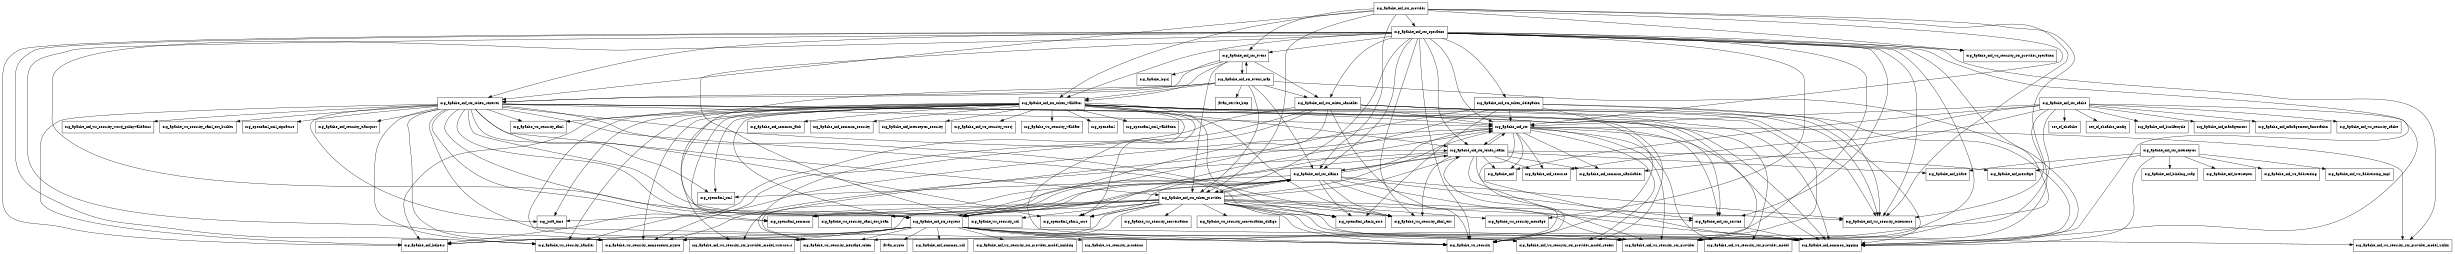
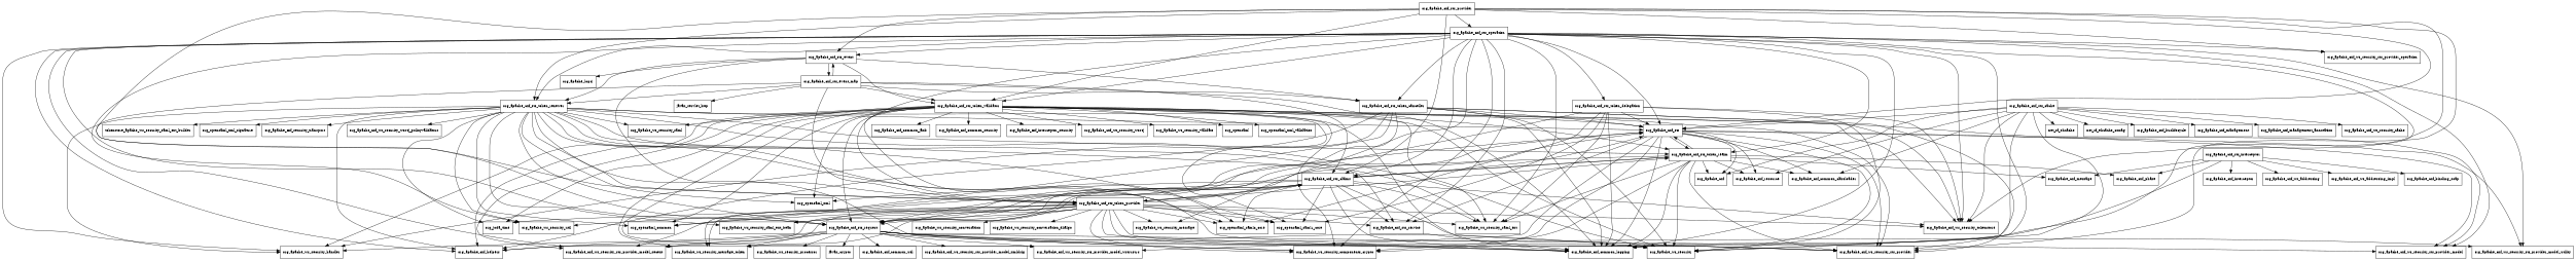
  digraph {
    node [fontsize=10.0 shape=box]
    org_apache_cxf_sts
    org_apache_cxf
    org_apache_cxf_common_classloader
    org_apache_cxf_common_logging
    org_apache_cxf_resource
    org_apache_cxf_sts_service
    org_apache_cxf_sts_token_realm
    org_apache_cxf_ws_security_sts_provider
    org_apache_cxf_ws_security_sts_provider_model
    org_apache_cxf_ws_security_sts_provider_model_secext
    org_apache_cxf_ws_security_sts_provider_model_utility
    org_apache_cxf_ws_security_sts_provider_model_wstrust14
    org_apache_ws_security
    org_apache_ws_security_components_crypto
    org_apache_cxf_sts_claims
    org_apache_ws_security_saml_ext
    org_apache_cxf_message
    org_apache_cxf_phase
    org_apache_ws_security_message_token
    org_apache_cxf_ws_security_tokenstore
    org_apache_cxf_sts_request
    org_apache_cxf_sts_token_provider
    org_apache_ws_security_saml_ext_bean
    org_opensaml_common
    org_opensaml_saml1_core
    org_opensaml_saml2_core
    org_opensaml_xml
    org_apache_cxf_sts_cache
    net_sf_ehcache
    net_sf_ehcache_config
    org_apache_cxf_buslifecycle
    org_apache_cxf_management
    org_apache_cxf_management_annotation
    org_apache_cxf_ws_security_cache
    org_apache_cxf_helpers
    org_apache_ws_security_handler
    javax_crypto
    org_apache_cxf_common_util
    org_apache_cxf_ws_security_sts_provider_model_xmldsig
    org_apache_ws_security_processor
    org_apache_ws_security_message
    org_apache_ws_security_util
    org_apache_ws_security_conversation
    org_apache_ws_security_conversation_dkalgo
    org_joda_time
    org_apache_cxf_sts_event
    org_apache_cxf_sts_event_map
    org_apache_cxf_sts_token_canceller
    org_apache_cxf_sts_token_renewer
    org_apache_cxf_sts_token_validator
    org_apache_log4j
    javax_servlet_http
    org_apache_cxf_security_transport
    org_apache_cxf_ws_security_wss4j_policyvalidators
    org_apache_ws_security_saml
-   org_apache_ws_security_saml_ext_builder
+   org_apache_ws_security_saml_ext_builder [label=tokenstore_apache_ws_security_saml_ext_builder]
    org_opensaml_xml_signature
    org_apache_cxf_common_jaxb
    org_apache_cxf_common_security
    org_apache_cxf_interceptor_security
    org_apache_cxf_ws_security_wss4j
    org_apache_ws_security_validate
    org_opensaml
    org_opensaml_xml_validation
    org_apache_cxf_sts_interceptor
    org_apache_cxf_binding_soap
    org_apache_cxf_interceptor
    org_apache_cxf_ws_addressing
    org_apache_cxf_ws_addressing_impl
    org_apache_cxf_sts_operation
    org_apache_cxf_sts_token_delegation
    org_apache_cxf_ws_security_sts_provider_operation
    org_apache_cxf_sts_provider
    org_apache_cxf_sts -> org_apache_cxf
    org_apache_cxf_sts -> org_apache_cxf_common_classloader
    org_apache_cxf_sts -> org_apache_cxf_common_logging
    org_apache_cxf_sts -> org_apache_cxf_resource
    org_apache_cxf_sts -> org_apache_cxf_sts_service
    org_apache_cxf_sts -> org_apache_cxf_sts_token_realm
    org_apache_cxf_sts -> org_apache_cxf_ws_security_sts_provider
    org_apache_cxf_sts -> org_apache_cxf_ws_security_sts_provider_model
    org_apache_cxf_sts -> org_apache_cxf_ws_security_sts_provider_model_secext
    org_apache_cxf_sts -> org_apache_cxf_ws_security_sts_provider_model_utility
    org_apache_cxf_sts -> org_apache_cxf_ws_security_sts_provider_model_wstrust14
    org_apache_cxf_sts -> org_apache_ws_security
    org_apache_cxf_sts -> org_apache_ws_security_components_crypto
    org_apache_cxf_sts_service -> org_apache_cxf_common_logging
    org_apache_cxf_sts_token_realm -> org_apache_cxf_sts
    org_apache_cxf_sts_token_realm -> org_apache_cxf
    org_apache_cxf_sts_token_realm -> org_apache_cxf_common_classloader
    org_apache_cxf_sts_token_realm -> org_apache_cxf_common_logging
    org_apache_cxf_sts_token_realm -> org_apache_cxf_resource
    org_apache_cxf_sts_token_realm -> org_apache_cxf_ws_security_sts_provider
    org_apache_cxf_sts_token_realm -> org_apache_ws_security
    org_apache_cxf_sts_token_realm -> org_apache_ws_security_components_crypto
    org_apache_cxf_sts_token_realm -> org_apache_cxf_sts_claims
    org_apache_cxf_sts_token_realm -> org_apache_ws_security_saml_ext
    org_apache_cxf_sts_token_realm -> org_apache_cxf_message
    org_apache_cxf_sts_token_realm -> org_apache_cxf_phase
    org_apache_cxf_sts_token_realm -> org_apache_ws_security_message_token
    org_apache_cxf_sts_claims -> org_apache_cxf_sts
    org_apache_cxf_sts_claims -> org_apache_cxf_common_logging
    org_apache_cxf_sts_claims -> org_apache_cxf_sts_service
    org_apache_cxf_sts_claims -> org_apache_cxf_sts_token_realm
    org_apache_cxf_sts_claims -> org_apache_cxf_ws_security_sts_provider
    org_apache_cxf_sts_claims -> org_apache_ws_security_saml_ext
    org_apache_cxf_sts_claims -> org_apache_cxf_ws_security_tokenstore
    org_apache_cxf_sts_claims -> org_apache_cxf_sts_request
    org_apache_cxf_sts_claims -> org_apache_cxf_sts_token_provider
    org_apache_cxf_sts_claims -> org_apache_ws_security_saml_ext_bean
    org_apache_cxf_sts_claims -> org_opensaml_common
    org_apache_cxf_sts_claims -> org_opensaml_saml1_core
    org_apache_cxf_sts_claims -> org_opensaml_saml2_core
    org_apache_cxf_sts_claims -> org_opensaml_xml
    org_apache_cxf_sts_request -> org_apache_cxf_sts
    org_apache_cxf_sts_request -> org_apache_cxf_common_logging
    org_apache_cxf_sts_request -> org_apache_cxf_ws_security_sts_provider
    org_apache_cxf_sts_request -> org_apache_cxf_ws_security_sts_provider_model
    org_apache_cxf_sts_request -> org_apache_cxf_ws_security_sts_provider_model_secext
    org_apache_cxf_sts_request -> org_apache_cxf_ws_security_sts_provider_model_utility
    org_apache_cxf_sts_request -> org_apache_cxf_ws_security_sts_provider_model_wstrust14
    org_apache_cxf_sts_request -> org_apache_ws_security
    org_apache_cxf_sts_request -> org_apache_ws_security_components_crypto
    org_apache_cxf_sts_request -> org_apache_cxf_sts_claims
    org_apache_cxf_sts_request -> org_apache_ws_security_message_token
    org_apache_cxf_sts_request -> org_apache_cxf_helpers
    org_apache_cxf_sts_request -> org_apache_ws_security_handler
    org_apache_cxf_sts_request -> javax_crypto
    org_apache_cxf_sts_request -> org_apache_cxf_common_util
    org_apache_cxf_sts_request -> org_apache_cxf_ws_security_sts_provider_model_xmldsig
    org_apache_cxf_sts_request -> org_apache_ws_security_processor
    org_apache_cxf_sts_token_provider -> org_apache_cxf_sts
    org_apache_cxf_sts_token_provider -> org_apache_cxf_common_logging
    org_apache_cxf_sts_token_provider -> org_apache_cxf_sts_service
    org_apache_cxf_sts_token_provider -> org_apache_cxf_sts_token_realm
    org_apache_cxf_sts_token_provider -> org_apache_cxf_ws_security_sts_provider
    org_apache_cxf_sts_token_provider -> org_apache_cxf_ws_security_sts_provider_model_secext
    org_apache_cxf_sts_token_provider -> org_apache_ws_security
    org_apache_cxf_sts_token_provider -> org_apache_ws_security_components_crypto
    org_apache_cxf_sts_token_provider -> org_apache_cxf_sts_claims
    org_apache_cxf_sts_token_provider -> org_apache_ws_security_saml_ext
    org_apache_cxf_sts_token_provider -> org_apache_ws_security_message_token
    org_apache_cxf_sts_token_provider -> org_apache_cxf_ws_security_tokenstore
    org_apache_cxf_sts_token_provider -> org_apache_cxf_sts_request
    org_apache_cxf_sts_token_provider -> org_apache_ws_security_saml_ext_bean
    org_apache_cxf_sts_token_provider -> org_opensaml_common
    org_apache_cxf_sts_token_provider -> org_opensaml_saml1_core
    org_apache_cxf_sts_token_provider -> org_opensaml_saml2_core
    org_apache_cxf_sts_token_provider -> org_apache_cxf_helpers
    org_apache_cxf_sts_token_provider -> org_apache_ws_security_message
    org_apache_cxf_sts_token_provider -> org_apache_ws_security_util
    org_apache_cxf_sts_token_provider -> org_apache_ws_security_conversation
    org_apache_cxf_sts_token_provider -> org_apache_ws_security_conversation_dkalgo
    org_apache_cxf_sts_token_provider -> org_joda_time
    org_apache_cxf_sts_cache -> org_apache_cxf_sts
    org_apache_cxf_sts_cache -> org_apache_cxf
    org_apache_cxf_sts_cache -> org_apache_cxf_common_classloader
    org_apache_cxf_sts_cache -> org_apache_cxf_common_logging
    org_apache_cxf_sts_cache -> org_apache_cxf_resource
    org_apache_cxf_sts_cache -> org_apache_ws_security
    org_apache_cxf_sts_cache -> org_apache_cxf_ws_security_tokenstore
    org_apache_cxf_sts_cache -> net_sf_ehcache
    org_apache_cxf_sts_cache -> net_sf_ehcache_config
    org_apache_cxf_sts_cache -> org_apache_cxf_buslifecycle
    org_apache_cxf_sts_cache -> org_apache_cxf_management
    org_apache_cxf_sts_cache -> org_apache_cxf_management_annotation
    org_apache_cxf_sts_cache -> org_apache_cxf_ws_security_cache
    org_apache_cxf_sts_event -> org_apache_cxf_sts_token_provider
    org_apache_cxf_sts_event -> org_apache_cxf_sts_event_map
    org_apache_cxf_sts_event -> org_apache_cxf_sts_token_canceller
    org_apache_cxf_sts_event -> org_apache_cxf_sts_token_renewer
    org_apache_cxf_sts_event -> org_apache_cxf_sts_token_validator
    org_apache_cxf_sts_event -> org_apache_log4j
    org_apache_cxf_sts_event_map -> org_apache_cxf_common_logging
    org_apache_cxf_sts_event_map -> org_apache_cxf_sts_claims
    org_apache_cxf_sts_event_map -> org_apache_cxf_sts_request
    org_apache_cxf_sts_event_map -> org_apache_cxf_sts_token_provider
    org_apache_cxf_sts_event_map -> org_apache_cxf_sts_event
    org_apache_cxf_sts_event_map -> org_apache_cxf_sts_token_canceller
    org_apache_cxf_sts_event_map -> org_apache_cxf_sts_token_renewer
    org_apache_cxf_sts_event_map -> org_apache_cxf_sts_token_validator
    org_apache_cxf_sts_event_map -> javax_servlet_http
    org_apache_cxf_sts_token_canceller -> org_apache_cxf_sts
    org_apache_cxf_sts_token_canceller -> org_apache_cxf_common_logging
    org_apache_cxf_sts_token_canceller -> org_apache_cxf_ws_security_sts_provider
    org_apache_cxf_sts_token_canceller -> org_apache_ws_security
    org_apache_cxf_sts_token_canceller -> org_apache_ws_security_message_token
    org_apache_cxf_sts_token_canceller -> org_apache_cxf_ws_security_tokenstore
    org_apache_cxf_sts_token_canceller -> org_apache_cxf_sts_request
    org_apache_cxf_sts_token_canceller -> org_apache_cxf_helpers
    org_apache_cxf_sts_token_canceller -> org_apache_ws_security_handler
    org_apache_cxf_sts_token_renewer -> org_apache_cxf_sts
    org_apache_cxf_sts_token_renewer -> org_apache_cxf_common_logging
    org_apache_cxf_sts_token_renewer -> org_apache_cxf_sts_service
    org_apache_cxf_sts_token_renewer -> org_apache_cxf_sts_token_realm
    org_apache_cxf_sts_token_renewer -> org_apache_cxf_ws_security_sts_provider
    org_apache_cxf_sts_token_renewer -> org_apache_ws_security
    org_apache_cxf_sts_token_renewer -> org_apache_ws_security_components_crypto
    org_apache_cxf_sts_token_renewer -> org_apache_ws_security_saml_ext
    org_apache_cxf_sts_token_renewer -> org_apache_cxf_sts_request
    org_apache_cxf_sts_token_renewer -> org_apache_cxf_sts_token_provider
    org_apache_cxf_sts_token_renewer -> org_apache_ws_security_saml_ext_bean
    org_apache_cxf_sts_token_renewer -> org_opensaml_common
    org_apache_cxf_sts_token_renewer -> org_opensaml_saml1_core
    org_apache_cxf_sts_token_renewer -> org_opensaml_saml2_core
    org_apache_cxf_sts_token_renewer -> org_opensaml_xml
    org_apache_cxf_sts_token_renewer -> org_apache_cxf_helpers
    org_apache_cxf_sts_token_renewer -> org_apache_ws_security_handler
    org_apache_cxf_sts_token_renewer -> org_apache_ws_security_util
    org_apache_cxf_sts_token_renewer -> org_joda_time
    org_apache_cxf_sts_token_renewer -> org_apache_cxf_security_transport
    org_apache_cxf_sts_token_renewer -> org_apache_cxf_ws_security_wss4j_policyvalidators
    org_apache_cxf_sts_token_renewer -> org_apache_ws_security_saml
    org_apache_cxf_sts_token_renewer -> org_apache_ws_security_saml_ext_builder
    org_apache_cxf_sts_token_renewer -> org_opensaml_xml_signature
    org_apache_cxf_sts_token_validator -> org_apache_cxf_sts
    org_apache_cxf_sts_token_validator -> org_apache_cxf_common_logging
    org_apache_cxf_sts_token_validator -> org_apache_cxf_sts_token_realm
    org_apache_cxf_sts_token_validator -> org_apache_cxf_ws_security_sts_provider_model
    org_apache_cxf_sts_token_validator -> org_apache_cxf_ws_security_sts_provider_model_secext
    org_apache_cxf_sts_token_validator -> org_apache_cxf_ws_security_sts_provider_model_wstrust14
    org_apache_cxf_sts_token_validator -> org_apache_ws_security
    org_apache_cxf_sts_token_validator -> org_apache_ws_security_components_crypto
    org_apache_cxf_sts_token_validator -> org_apache_ws_security_saml_ext
    org_apache_cxf_sts_token_validator -> org_apache_ws_security_message_token
    org_apache_cxf_sts_token_validator -> org_apache_cxf_ws_security_tokenstore
    org_apache_cxf_sts_token_validator -> org_apache_cxf_sts_request
    org_apache_cxf_sts_token_validator -> org_opensaml_common
    org_apache_cxf_sts_token_validator -> org_opensaml_saml1_core
    org_apache_cxf_sts_token_validator -> org_opensaml_saml2_core
    org_apache_cxf_sts_token_validator -> org_opensaml_xml
    org_apache_cxf_sts_token_validator -> org_apache_cxf_helpers
    org_apache_cxf_sts_token_validator -> org_apache_ws_security_handler
    org_apache_cxf_sts_token_validator -> org_joda_time
    org_apache_cxf_sts_token_validator -> org_apache_ws_security_saml
    org_apache_cxf_sts_token_validator -> org_apache_cxf_common_jaxb
    org_apache_cxf_sts_token_validator -> org_apache_cxf_common_security
    org_apache_cxf_sts_token_validator -> org_apache_cxf_interceptor_security
    org_apache_cxf_sts_token_validator -> org_apache_cxf_ws_security_wss4j
    org_apache_cxf_sts_token_validator -> org_apache_ws_security_validate
    org_apache_cxf_sts_token_validator -> org_opensaml
    org_apache_cxf_sts_token_validator -> org_opensaml_xml_validation
    org_apache_cxf_sts_interceptor -> org_apache_cxf_common_logging
    org_apache_cxf_sts_interceptor -> org_apache_cxf_message
    org_apache_cxf_sts_interceptor -> org_apache_cxf_phase
    org_apache_cxf_sts_interceptor -> org_apache_cxf_binding_soap
    org_apache_cxf_sts_interceptor -> org_apache_cxf_interceptor
    org_apache_cxf_sts_interceptor -> org_apache_cxf_ws_addressing
    org_apache_cxf_sts_interceptor -> org_apache_cxf_ws_addressing_impl
    org_apache_cxf_sts_operation -> org_apache_cxf_sts
    org_apache_cxf_sts_operation -> org_apache_cxf_common_logging
    org_apache_cxf_sts_operation -> org_apache_cxf_sts_service
    org_apache_cxf_sts_operation -> org_apache_cxf_sts_token_realm
    org_apache_cxf_sts_operation -> org_apache_cxf_ws_security_sts_provider
    org_apache_cxf_sts_operation -> org_apache_cxf_ws_security_sts_provider_model
    org_apache_cxf_sts_operation -> org_apache_cxf_ws_security_sts_provider_model_secext
    org_apache_cxf_sts_operation -> org_apache_cxf_ws_security_sts_provider_model_utility
    org_apache_cxf_sts_operation -> org_apache_ws_security
    org_apache_cxf_sts_operation -> org_apache_ws_security_components_crypto
    org_apache_cxf_sts_operation -> org_apache_cxf_sts_claims
    org_apache_cxf_sts_operation -> org_apache_ws_security_saml_ext
    org_apache_cxf_sts_operation -> org_apache_cxf_ws_security_tokenstore
    org_apache_cxf_sts_operation -> org_apache_cxf_sts_request
    org_apache_cxf_sts_operation -> org_apache_cxf_sts_token_provider
    org_apache_cxf_sts_operation -> org_apache_cxf_helpers
    org_apache_cxf_sts_operation -> org_apache_ws_security_handler
    org_apache_cxf_sts_operation -> org_apache_ws_security_message
    org_apache_cxf_sts_operation -> org_apache_ws_security_util
    org_apache_cxf_sts_operation -> org_apache_cxf_sts_event
    org_apache_cxf_sts_operation -> org_apache_cxf_sts_token_canceller
    org_apache_cxf_sts_operation -> org_apache_cxf_sts_token_renewer
    org_apache_cxf_sts_operation -> org_apache_cxf_sts_token_validator
    org_apache_cxf_sts_operation -> org_apache_cxf_sts_token_delegation
    org_apache_cxf_sts_operation -> org_apache_cxf_ws_security_sts_provider_operation
    org_apache_cxf_sts_token_delegation -> org_apache_cxf_sts
    org_apache_cxf_sts_token_delegation -> org_apache_cxf_common_logging
    org_apache_cxf_sts_token_delegation -> org_apache_ws_security
+   org_apache_cxf_sts_token_delegation -> org_apache_ws_security_saml_ext
    org_apache_cxf_sts_token_delegation -> org_apache_cxf_ws_security_tokenstore
    org_apache_cxf_sts_token_delegation -> org_apache_cxf_sts_request
    org_apache_cxf_sts_token_delegation -> org_opensaml_saml1_core
    org_apache_cxf_sts_token_delegation -> org_opensaml_saml2_core
    org_apache_cxf_sts_provider -> org_apache_cxf_sts
    org_apache_cxf_sts_provider -> org_apache_cxf_ws_security_sts_provider
    org_apache_cxf_sts_provider -> org_apache_cxf_sts_claims
    org_apache_cxf_sts_provider -> org_apache_cxf_ws_security_tokenstore
    org_apache_cxf_sts_provider -> org_apache_cxf_sts_token_provider
    org_apache_cxf_sts_provider -> org_apache_cxf_sts_event
    org_apache_cxf_sts_provider -> org_apache_cxf_sts_token_renewer
    org_apache_cxf_sts_provider -> org_apache_cxf_sts_token_validator
    org_apache_cxf_sts_provider -> org_apache_cxf_sts_operation
    org_apache_cxf_sts_provider -> org_apache_cxf_ws_security_sts_provider_operation
  }
